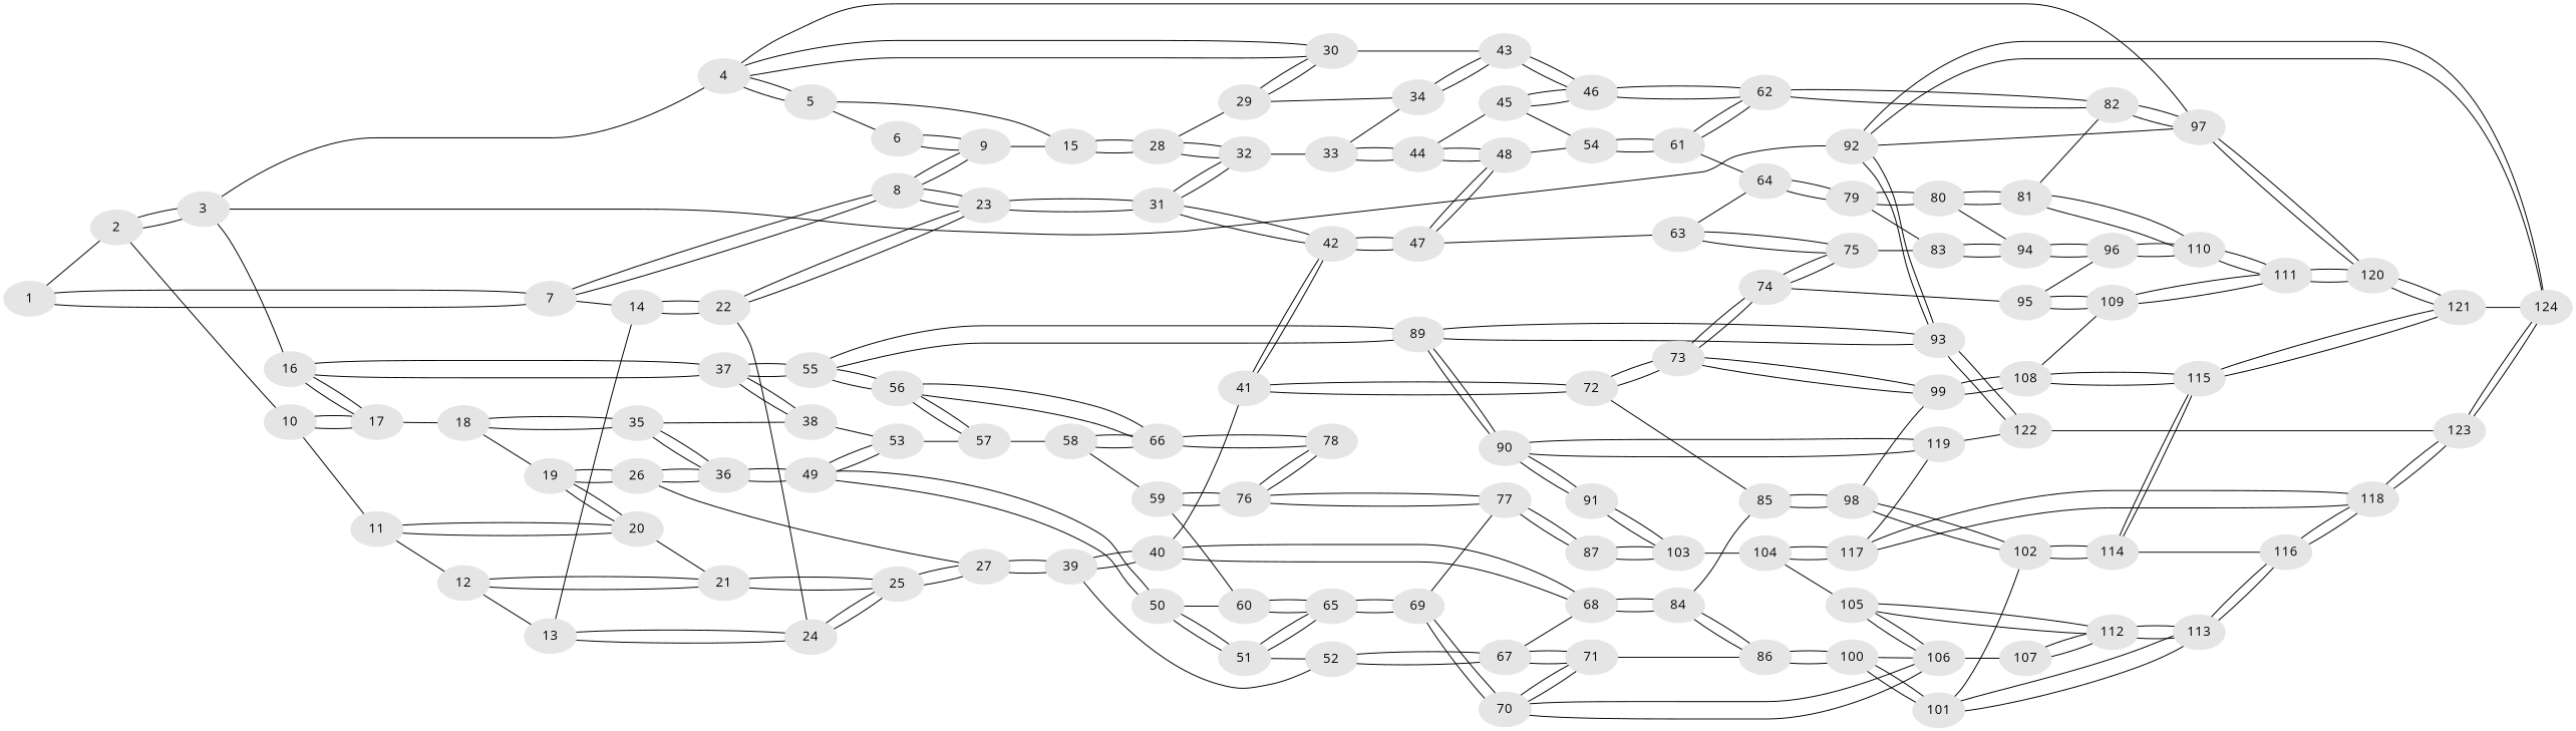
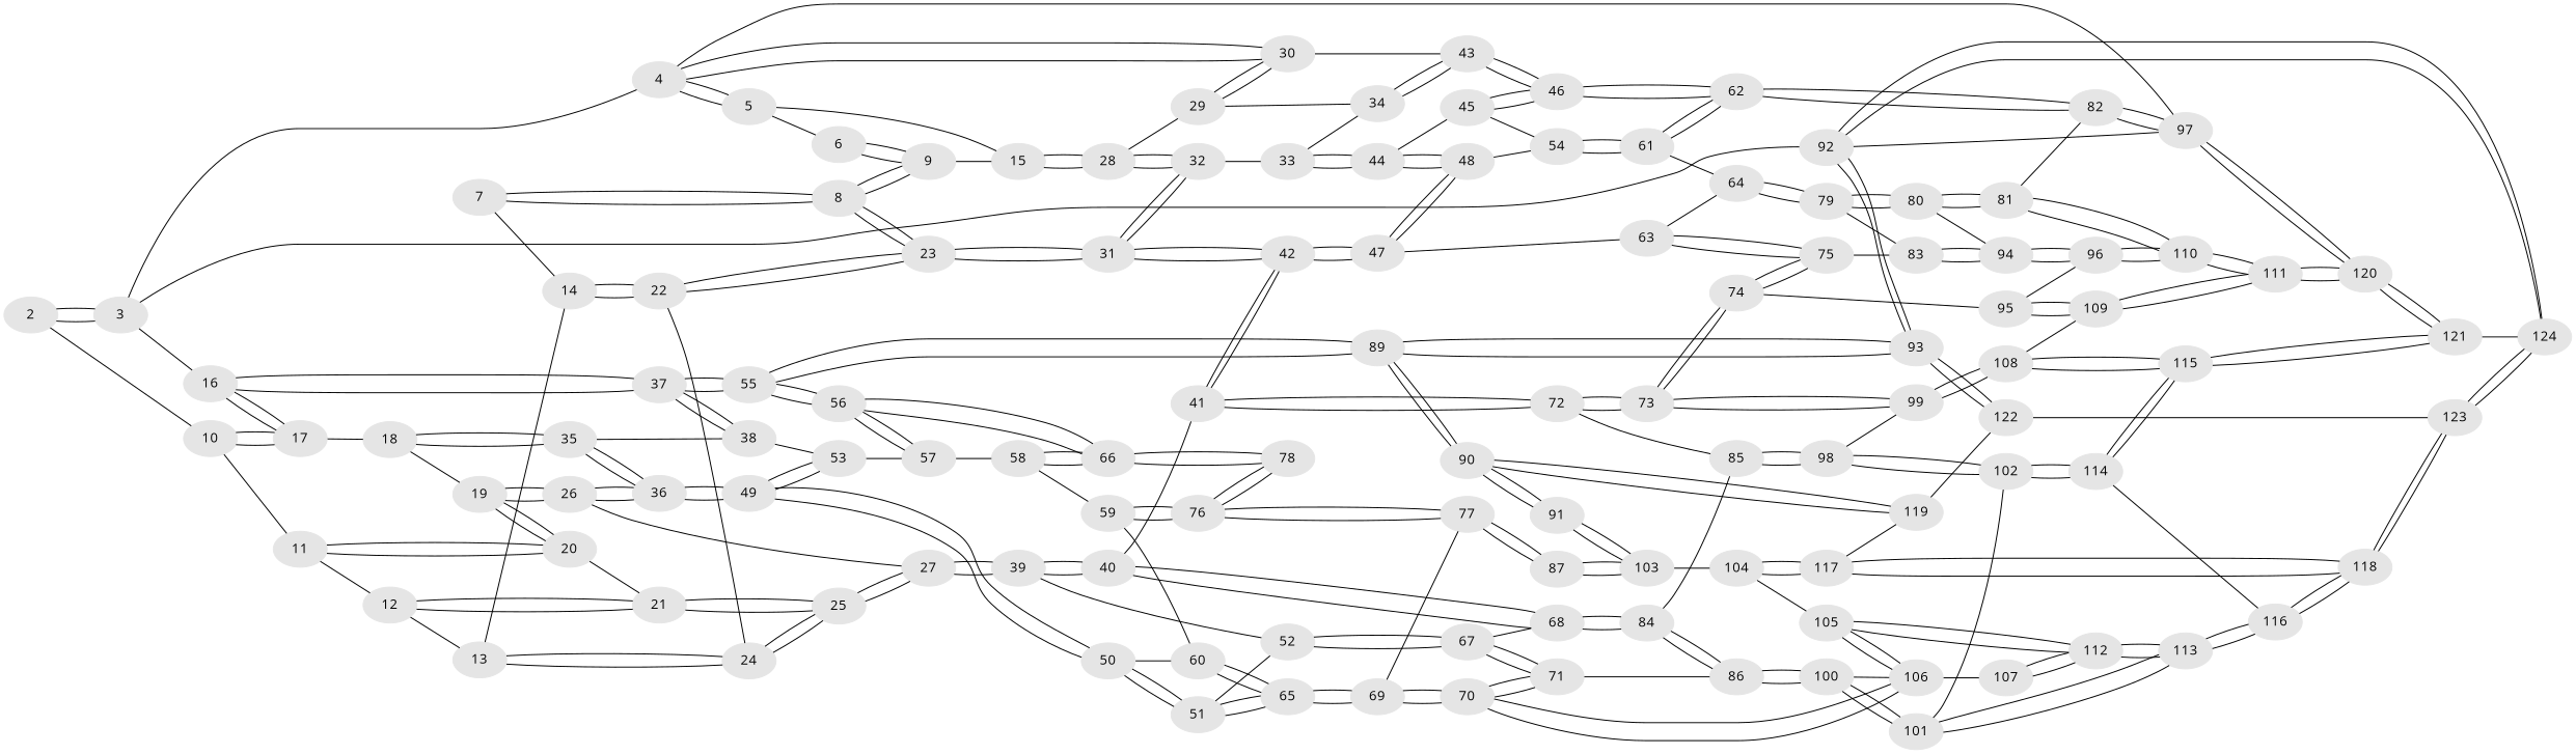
  graph {
    fontname="Open Sans"
    rankdir=LR
    node [color=gray90 fontname="Open Sans" style=filled]
    edge [fontname="Open Sans"]
-   1
    2
    7
    3
    10
    8
    14
    4
    16
    92
    11
    17
    5
    30
    97
    37
    93
    124
    6
    15
    43
    120
    9
    28
    23
    22
    31
    12
    20
    18
    13
    21
    24
    25
    29
    32
    38
    55
    19
    35
    26
    36
    27
    42
    39
    49
    40
    52
    34
    33
    46
    47
    44
    45
    48
    53
    50
    56
    89
    57
    41
    68
    67
    72
    84
    73
    85
    63
    62
    54
    61
    82
    64
    75
    51
    60
    65
    69
    71
    58
    66
    90
    78
    59
    76
    77
    79
    83
    80
    70
    86
    106
    87
    107
    100
    74
    99
    98
    95
    108
    96
    109
    94
    103
    81
    110
    111
    102
    101
    104
    91
    119
    122
    123
    121
    114
    115
    113
    112
    116
    105
    117
    118
-   1 -- 2
-   1 -- 7
-   1 -- 7
    2 -- 3
    2 -- 3
    2 -- 10
    7 -- 8
    7 -- 8
    7 -- 14
    3 -- 4
    3 -- 16
    3 -- 92
    10 -- 11
    10 -- 17
    10 -- 17
    8 -- 9
    8 -- 9
    8 -- 23
    8 -- 23
    14 -- 22
    14 -- 22
    4 -- 5
    4 -- 5
    4 -- 30
    4 -- 30
    4 -- 97
    16 -- 17
    16 -- 17
    16 -- 37
    16 -- 37
    92 -- 97
    92 -- 93
    92 -- 93
    92 -- 124
    92 -- 124
    11 -- 12
    11 -- 20
    11 -- 20
    17 -- 18
    5 -- 6
    5 -- 15
    30 -- 43
    97 -- 120
    97 -- 120
    37 -- 38
    37 -- 38
    37 -- 55
    37 -- 55
    93 -- 122
    93 -- 122
    6 -- 9
    6 -- 9
    15 -- 28
    15 -- 28
    43 -- 46
    43 -- 46
    120 -- 121
    120 -- 121
    9 -- 15
    28 -- 29
    28 -- 32
    28 -- 32
    23 -- 31
    23 -- 31
    22 -- 23
    22 -- 23
    22 -- 24
    31 -- 32
    31 -- 32
    31 -- 42
    31 -- 42
    12 -- 13
    12 -- 21
    12 -- 21
    20 -- 21
    18 -- 19
    18 -- 35
    18 -- 35
    13 -- 14
    13 -- 24
    13 -- 24
    21 -- 25
    21 -- 25
    24 -- 25
    24 -- 25
    25 -- 27
    25 -- 27
    29 -- 30
    29 -- 30
    29 -- 34
    32 -- 33
    38 -- 53
    55 -- 56
    55 -- 56
    55 -- 89
    55 -- 89
    19 -- 20
    19 -- 20
    19 -- 26
    19 -- 26
    35 -- 38
    35 -- 36
    35 -- 36
    26 -- 36
    26 -- 36
    26 -- 27
    36 -- 49
    36 -- 49
    27 -- 39
    27 -- 39
    42 -- 47
    42 -- 47
    39 -- 40
    39 -- 40
    39 -- 52
    49 -- 53
    49 -- 53
    49 -- 50
    49 -- 50
    40 -- 41
    40 -- 68
    40 -- 68
    52 -- 67
    52 -- 67
    34 -- 43
    34 -- 43
    33 -- 34
    33 -- 44
    33 -- 44
    46 -- 62
    46 -- 62
    47 -- 48
    47 -- 48
    47 -- 63
    44 -- 45
    44 -- 48
    44 -- 48
    45 -- 46
    45 -- 46
    45 -- 54
    48 -- 54
    53 -- 57
    50 -- 51
    50 -- 51
    50 -- 60
    56 -- 57
    56 -- 57
    56 -- 66
    56 -- 66
    89 -- 93
    89 -- 93
    89 -- 90
    89 -- 90
    57 -- 58
    41 -- 42
    41 -- 42
    41 -- 72
    41 -- 72
    68 -- 84
    68 -- 84
    67 -- 68
    67 -- 71
    67 -- 71
    72 -- 73
    72 -- 73
    72 -- 85
    84 -- 85
    84 -- 86
    84 -- 86
    73 -- 74
    73 -- 74
    73 -- 99
    73 -- 99
    85 -- 98
    85 -- 98
    63 -- 64
    63 -- 75
    63 -- 75
    62 -- 82
    62 -- 82
    54 -- 61
    54 -- 61
    61 -- 62
    61 -- 62
    61 -- 64
    82 -- 97
    82 -- 97
    64 -- 79
    64 -- 79
    75 -- 83
    51 -- 52
    51 -- 65
    51 -- 65
    60 -- 65
    60 -- 65
    65 -- 69
    65 -- 69
    69 -- 77
    69 -- 70
    69 -- 70
    71 -- 86
    58 -- 66
    58 -- 66
    58 -- 59
    66 -- 78
    66 -- 78
    90 -- 91
    90 -- 91
    90 -- 119
    90 -- 119
    59 -- 60
    59 -- 76
    59 -- 76
    76 -- 78
    76 -- 78
    76 -- 77
    76 -- 77
    77 -- 87
    77 -- 87
    79 -- 83
    79 -- 80
    79 -- 80
    83 -- 94
    83 -- 94
    80 -- 94
    80 -- 81
    80 -- 81
    70 -- 71
    70 -- 71
    70 -- 106
    70 -- 106
    86 -- 100
    86 -- 100
    106 -- 107
    87 -- 103
    87 -- 103
    107 -- 112
    107 -- 112
    100 -- 106
    100 -- 101
    100 -- 101
    74 -- 75
    74 -- 75
    74 -- 95
    99 -- 108
    99 -- 108
    98 -- 99
    98 -- 102
    98 -- 102
    95 -- 96
    95 -- 109
    95 -- 109
    108 -- 109
    108 -- 115
    108 -- 115
    96 -- 110
    96 -- 110
    109 -- 111
    109 -- 111
    94 -- 96
    94 -- 96
    103 -- 104
    81 -- 82
    81 -- 110
    81 -- 110
    110 -- 111
    110 -- 111
    111 -- 120
    111 -- 120
    102 -- 114
    102 -- 114
    101 -- 102
    101 -- 113
    101 -- 113
    104 -- 105
    104 -- 117
    104 -- 117
    91 -- 103
    91 -- 103
    119 -- 122
    122 -- 123
    123 -- 124
    123 -- 124
    121 -- 124
    114 -- 115
    114 -- 115
    114 -- 116
    115 -- 121
    115 -- 121
    113 -- 116
    113 -- 116
    112 -- 113
    112 -- 113
    116 -- 118
    116 -- 118
    105 -- 106
    105 -- 106
    105 -- 112
    105 -- 112
    117 -- 119
    117 -- 118
    117 -- 118
    118 -- 123
    118 -- 123
  }
